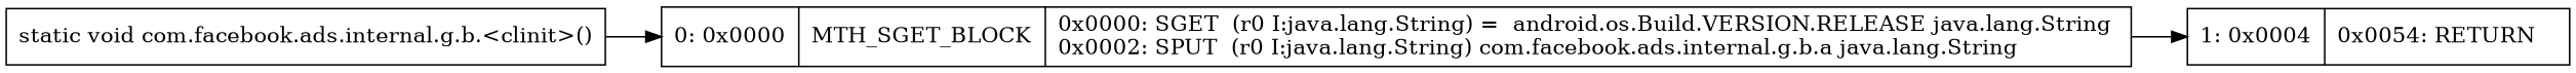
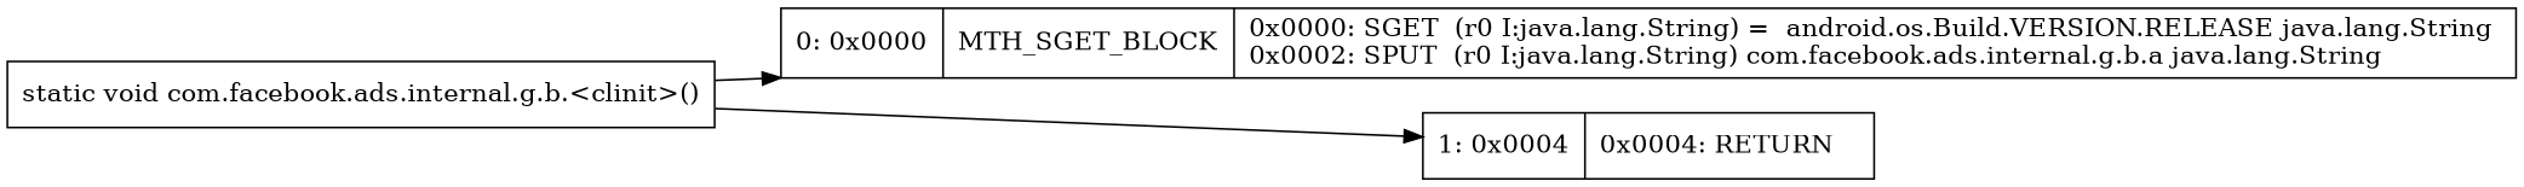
  digraph {
    rankdir=LR
    node [shape=record]
    n1 [label="{0\:\ 0x0000|MTH_SGET_BLOCK\l|0x0000: SGET  (r0 I:java.lang.String) =  android.os.Build.VERSION.RELEASE java.lang.String \l0x0002: SPUT  (r0 I:java.lang.String) com.facebook.ads.internal.g.b.a java.lang.String \l}"]
-   n2 [label="{1\:\ 0x0004|0x0054: RETURN   \l}"]
+   n2 [label="{1\:\ 0x0004|0x0004: RETURN   \l}"]
    n3 [label="{static void com.facebook.ads.internal.g.b.\<clinit\>() }"]
-   n1 -> n2
+   n3 -> n2
    n3 -> n1
  }
